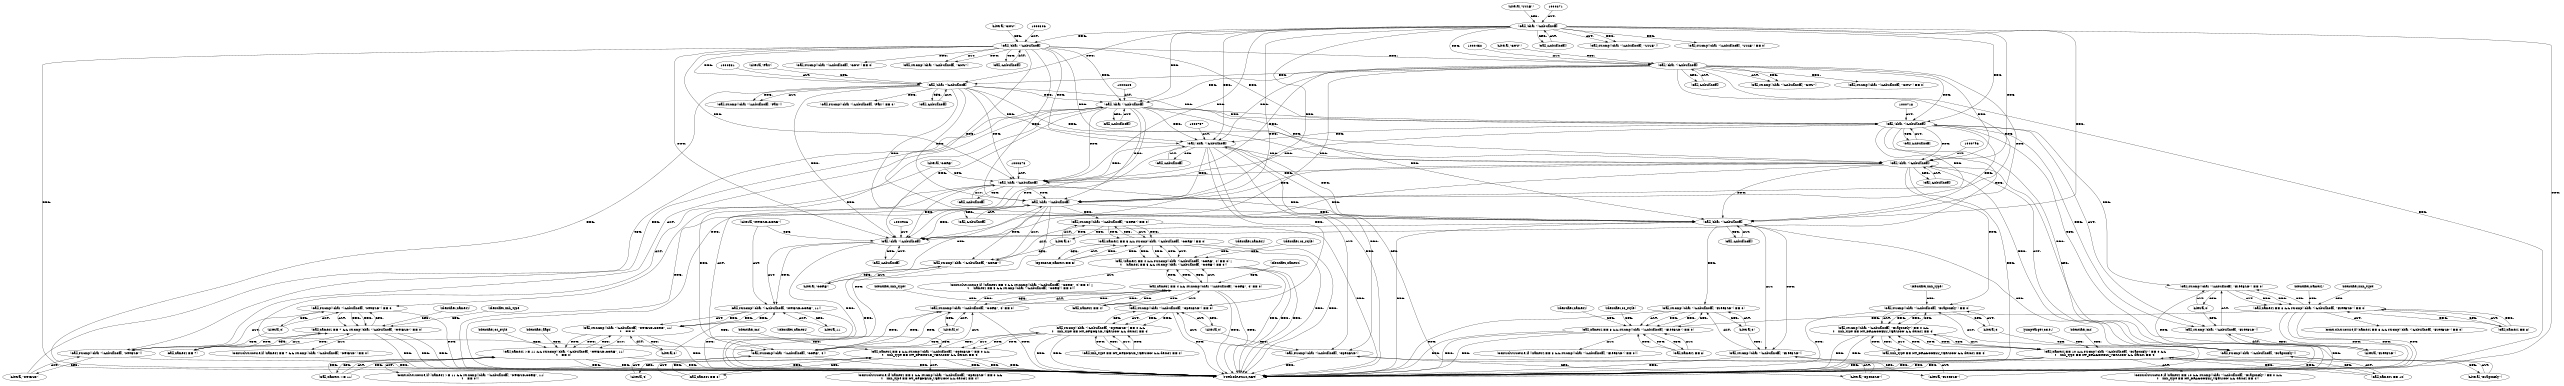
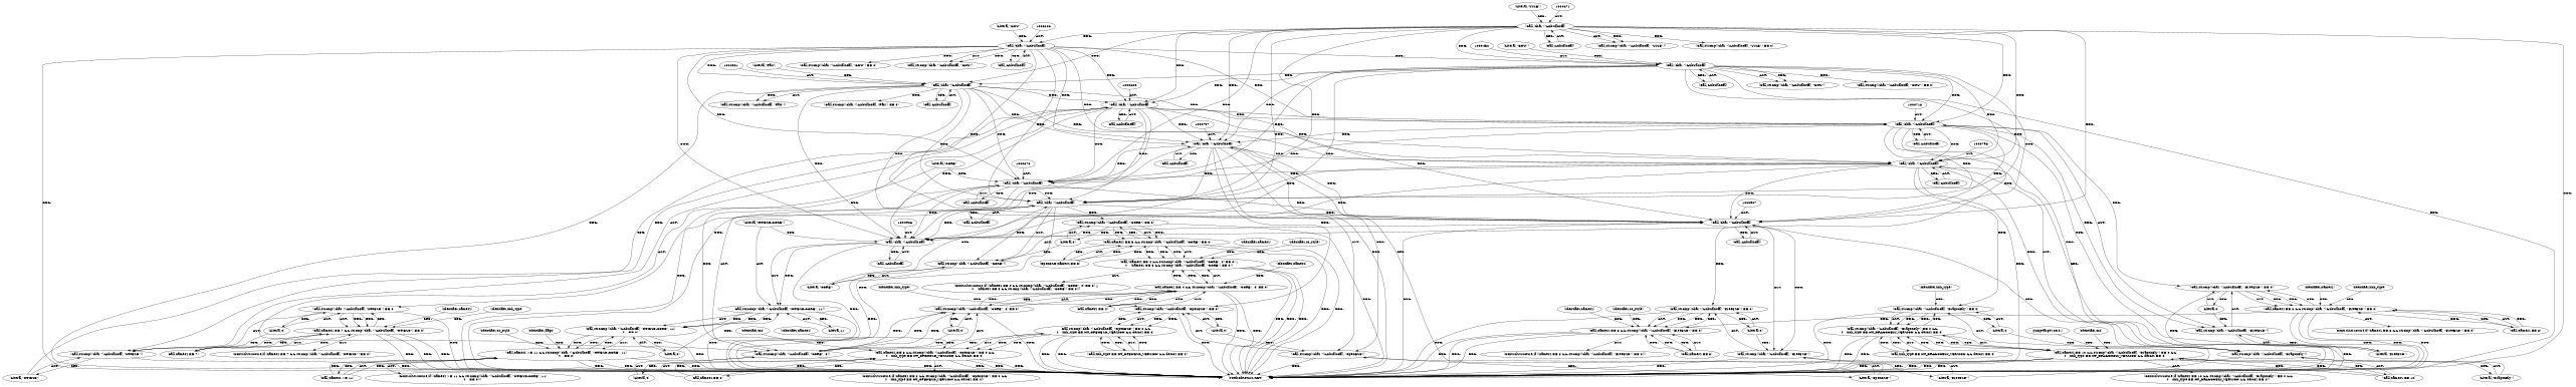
  digraph {
    fontname="DejaVu Serif"
    node [fontname="DejaVu Serif"]
    edge [fontname="DejaVu Serif"]
    n1 [label="(Call,(char *)&nbuf[noff])"]
    n2 [label="(Call,strcmp((char *)&nbuf[noff], \"NetBSD\") == 0)"]
    n3 [label="(Call,strcmp((char *)&nbuf[noff], \"NetBSD\"))"]
    n4 [label="(Call,(char *)&nbuf[noff])"]
    n5 [label="(Call,(char *)&nbuf[noff])"]
    n6 [label="(Call,(char *)&nbuf[noff])"]
    n7 [label="(Call,(char *)&nbuf[noff])"]
    n8 [label="(Call,(char *)&nbuf[noff])"]
    n9 [label="(Call,(char *)&nbuf[noff])"]
    n10 [label="(Call,(char *)&nbuf[noff])"]
    n11 [label="(MethodReturn,RET)"]
    n12 [label="(Call,&nbuf[noff])"]
    n13 [label="(Call,namesz == 7 && strcmp((char *)&nbuf[noff], \"NetBSD\") == 0)"]
    n14 [label="(Literal,0)"]
    n15 [label="(Literal,\"NetBSD\")"]
    n16 [label="(Call,strcmp((char *)&nbuf[noff], \"FreeBSD\") == 0)"]
    n17 [label="(Call,strcmp((char *)&nbuf[noff], \"FreeBSD\"))"]
    n18 [label="(Call,&nbuf[noff])"]
    n19 [label="(Call,strcmp((char *)&nbuf[noff], \"OpenBSD\") == 0)"]
    n20 [label="(Call,strcmp((char *)&nbuf[noff], \"OpenBSD\"))"]
    n21 [label="(Call,&nbuf[noff])"]
    n22 [label="(Call,strcmp((char *)&nbuf[noff], \"DragonFly\") == 0)"]
    n23 [label="(Call,strcmp((char *)&nbuf[noff], \"DragonFly\"))"]
    n24 [label="(Call,&nbuf[noff])"]
    n25 [label="(Call,strncmp((char *)&nbuf[noff], \"CORE\", 4))"]
    n26 [label="(Call,&nbuf[noff])"]
    n27 [label="(Call,strcmp((char *)&nbuf[noff], \"CORE\") == 0)"]
    n28 [label="(Call,strcmp((char *)&nbuf[noff], \"CORE\"))"]
    n29 [label="(Call,&nbuf[noff])"]
    n30 [label="(Call,strcmp((char *)&nbuf[noff], \"FreeBSD\") == 0)"]
    n31 [label="(Call,strcmp((char *)&nbuf[noff], \"FreeBSD\"))"]
    n32 [label="(Call,&nbuf[noff])"]
    n33 [label="(Call,strncmp((char *)&nbuf[noff], \"NetBSD-CORE\", 11))"]
    n34 [label="(Call,&nbuf[noff])"]
    n35 [label="(Call,(char *)&nbuf[noff])"]
    n36 [label="(Call,(char *)&nbuf[noff])"]
    n37 [label="(Call,(char *)&nbuf[noff])"]
    n38 [label="(Call,strcmp((char *)&nbuf[noff], \"GNU\") == 0)"]
    n39 [label="(Call,strcmp((char *)&nbuf[noff], \"GNU\"))"]
    n40 [label="(Call,&nbuf[noff])"]
    n41 [label="(Call,strcmp((char *)&nbuf[noff], \"GNU\") == 0)"]
    n42 [label="(Call,strcmp((char *)&nbuf[noff], \"GNU\"))"]
    n43 [label="(Call,&nbuf[noff])"]
    n44 [label="(Call,&nbuf[noff])"]
    n45 [label="(Call,strcmp((char *)&nbuf[noff], \"PaX\"))"]
    n46 [label="(Call,strcmp((char *)&nbuf[noff], \"PaX\") == 0)"]
    n47 [label="(Call,(char *)&nbuf[noff])"]
    n48 [label="(Call,&nbuf[noff])"]
    n49 [label="(Call,strcmp((char *)&nbuf[noff], \"SuSE\"))"]
    n50 [label="(Call,strcmp((char *)&nbuf[noff], \"SuSE\") == 0)"]
    n51 [label="(Call,namesz == 7)"]
    n52 [label="(ControlStructure,if (namesz == 7 && strcmp((char *)&nbuf[noff], \"NetBSD\") == 0))"]
    n53 [label="(Call,namesz == 8 && strcmp((char *)&nbuf[noff], \"FreeBSD\") == 0)"]
    n54 [label="(Literal,0)"]
    n55 [label="(Literal,\"FreeBSD\")"]
    n56 [label="(Call,namesz == 8 && strcmp((char *)&nbuf[noff], \"FreeBSD\") == 0)"]
    n57 [label="(ControlStructure,if (namesz == 8 && strcmp((char *)&nbuf[noff], \"FreeBSD\") == 0))"]
    n58 [label="(Call,namesz == 8)"]
    n59 [label="(ControlStructure,if ((namesz == 8 && strcmp((char *)&nbuf[noff], \"FreeBSD\") == 0)))"]
    n60 [label="(Call,namesz == 8)"]
    n61 [label="(Literal,0)"]
    n62 [label="(Call,strcmp((char *)&nbuf[noff], \"OpenBSD\") == 0 &&\n\t    xnh_type == NT_OPENBSD_VERSION && descsz == 4)"]
    n63 [label="(Literal,0)"]
    n64 [label="(Literal,\"OpenBSD\")"]
    n65 [label="(Call,namesz == 8 && strcmp((char *)&nbuf[noff], \"OpenBSD\") == 0 &&\n\t    xnh_type == NT_OPENBSD_VERSION && descsz == 4)"]
    n66 [label="(Call,xnh_type == NT_OPENBSD_VERSION && descsz == 4)"]
    n67 [label="(ControlStructure,if (namesz == 8 && strcmp((char *)&nbuf[noff], \"OpenBSD\") == 0 &&\n\t    xnh_type == NT_OPENBSD_VERSION && descsz == 4))"]
    n68 [label="(Call,namesz == 8)"]
    n69 [label="(Call,strcmp((char *)&nbuf[noff], \"DragonFly\") == 0 &&\n\t    xnh_type == NT_DRAGONFLY_VERSION && descsz == 4)"]
    n70 [label="(Literal,0)"]
    n71 [label="(Literal,\"DragonFly\")"]
    n72 [label="(Call,namesz == 10 && strcmp((char *)&nbuf[noff], \"DragonFly\") == 0 &&\n\t    xnh_type == NT_DRAGONFLY_VERSION && descsz == 4)"]
    n73 [label="(Call,xnh_type == NT_DRAGONFLY_VERSION && descsz == 4)"]
    n74 [label="(Call,namesz == 10)"]
    n75 [label="(ControlStructure,if (namesz == 10 && strcmp((char *)&nbuf[noff], \"DragonFly\") == 0 &&\n\t    xnh_type == NT_DRAGONFLY_VERSION && descsz == 4))"]
    n76 [label="(Call,strncmp((char *)&nbuf[noff], \"CORE\", 4) == 0)"]
    n77 [label="(Literal,4)"]
    n78 [label="(Call,namesz == 4 && strncmp((char *)&nbuf[noff], \"CORE\", 4) == 0)"]
    n79 [label="(Literal,0)"]
    n80 [label="(Call,(namesz == 4 && strncmp((char *)&nbuf[noff], \"CORE\", 4) == 0) ||\n\t    (namesz == 5 && strcmp((char *)&nbuf[noff], \"CORE\") == 0))"]
    n81 [label="(Call,namesz == 4)"]
    n82 [label="(Call,namesz == 5 && strcmp((char *)&nbuf[noff], \"CORE\") == 0)"]
    n83 [label="(ControlStructure,if ((namesz == 4 && strncmp((char *)&nbuf[noff], \"CORE\", 4) == 0) ||\n\t    (namesz == 5 && strcmp((char *)&nbuf[noff], \"CORE\") == 0)))"]
    n84 [label="(OpenBSD,namesz == 5)"]
    n85 [label="(Literal,0)"]
    n86 [label="(Literal,\"CORE\")"]
    n87 [label="(Literal,\"FreeBSD\")"]
    n88 [label="(Call,strncmp((char *)&nbuf[noff], \"NetBSD-CORE\", 11)\n\t    == 0)"]
    n89 [label="(Literal,11)"]
    n90 [label="(Call,namesz >= 11 && strncmp((char *)&nbuf[noff], \"NetBSD-CORE\", 11)\n\t    == 0)"]
    n91 [label="(Literal,0)"]
    n92 [label="(Call,namesz >= 11)"]
    n93 [label="(ControlStructure,if ((namesz >= 11 && strncmp((char *)&nbuf[noff], \"NetBSD-CORE\", 11)\n\t    == 0)))"]
    n94 [label="(Identifier,namesz)"]
    n95 [label="(Identifier,namesz)"]
    n96 [label="(Literal,\"SuSE\")"]
    n97 [label="(Identifier,namesz)"]
    n98 [label="(Identifier,namesz)"]
    n99 [label="(Identifier,xnh_type)"]
    n100 [label="(JumpTarget,core:)"]
    n101 [label="(Identifier,os_style)"]
    n102 [label="(Identifier,xnh_type)"]
    n103 [label="(Identifier,os_style)"]
    n104 [label="(Literal,\"PaX\")"]
    n105 [label="(Identifier,ms)"]
    n106 [label="(Identifier,namesz)"]
    n107 [label="(Literal,\"GNU\")"]
    n108 [label="(Identifier,xnh_type)"]
    n109 [label="(Literal,\"GNU\")"]
    n110 [label="(Literal,\"CORE\")"]
    n111 [label="(Identifier,xnh_type)"]
    n112 [label="(Literal,\"NetBSD-CORE\")"]
    n113 [label="(Identifier,ms)"]
    n114 [label="(Identifier,namesz)"]
    n115 [label="(Identifier,flags)"]
    n116 [label="(Identifier,os_style)"]
    1000625
    1000306
    1000271
    1000452
    1000531
    1000718
    1000757
    1000796
    1000873
+   1000907
    1000926
    n1 -> n2 [label="DDG: "]
    n1 -> n3 [label="AST: "]
    n1 -> n3 [label="DDG: "]
    n1 -> n4 [label="DDG: "]
    n1 -> n5 [label="DDG: "]
    n1 -> n6 [label="DDG: "]
    n1 -> n7 [label="DDG: "]
    n1 -> n8 [label="DDG: "]
    n1 -> n9 [label="DDG: "]
    n1 -> n10 [label="DDG: "]
    n1 -> n11 [label="DDG: "]
    n1 -> n12 [label="CFG: "]
    n2 -> n11 [label="DDG: "]
    n2 -> n13 [label="AST: "]
    n2 -> n13 [label="DDG: "]
    n2 -> n13 [label="DDG: "]
    n2 -> n14 [label="CFG: "]
    n3 -> n2 [label="AST: "]
    n3 -> n11 [label="DDG: "]
    n3 -> n15 [label="CFG: "]
    n4 -> n5 [label="DDG: "]
    n4 -> n6 [label="DDG: "]
    n4 -> n7 [label="DDG: "]
    n4 -> n8 [label="DDG: "]
    n4 -> n9 [label="DDG: "]
    n4 -> n10 [label="DDG: "]
    n4 -> n11 [label="DDG: "]
    n4 -> n16 [label="DDG: "]
    n4 -> n17 [label="AST: "]
    n4 -> n17 [label="DDG: "]
    n4 -> n18 [label="CFG: "]
    n5 -> n6 [label="DDG: "]
    n5 -> n7 [label="DDG: "]
    n5 -> n8 [label="DDG: "]
    n5 -> n9 [label="DDG: "]
    n5 -> n10 [label="DDG: "]
    n5 -> n11 [label="DDG: "]
    n5 -> n19 [label="DDG: "]
    n5 -> n20 [label="AST: "]
    n5 -> n20 [label="DDG: "]
    n5 -> n21 [label="CFG: "]
    n6 -> n7 [label="DDG: "]
    n6 -> n8 [label="DDG: "]
    n6 -> n9 [label="DDG: "]
    n6 -> n10 [label="DDG: "]
    n6 -> n11 [label="DDG: "]
    n6 -> n22 [label="DDG: "]
    n6 -> n23 [label="AST: "]
    n6 -> n23 [label="DDG: "]
    n6 -> n24 [label="CFG: "]
    n7 -> n8 [label="DDG: "]
    n7 -> n9 [label="DDG: "]
    n7 -> n10 [label="DDG: "]
    n7 -> n11 [label="DDG: "]
    n7 -> n25 [label="AST: "]
    n7 -> n25 [label="DDG: "]
    n7 -> n26 [label="CFG: "]
    n8 -> n9 [label="DDG: "]
    n8 -> n10 [label="DDG: "]
    n8 -> n11 [label="DDG: "]
    n8 -> n27 [label="DDG: "]
    n8 -> n28 [label="AST: "]
    n8 -> n28 [label="DDG: "]
    n8 -> n29 [label="CFG: "]
    n9 -> n10 [label="DDG: "]
    n9 -> n11 [label="DDG: "]
    n9 -> n30 [label="DDG: "]
    n9 -> n31 [label="AST: "]
    n9 -> n31 [label="DDG: "]
    n9 -> n32 [label="CFG: "]
    n10 -> n11 [label="DDG: "]
    n10 -> n33 [label="AST: "]
    n10 -> n33 [label="DDG: "]
    n10 -> n34 [label="CFG: "]
    n12 -> n1 [label="AST: "]
    n13 -> n2 [label="CFG: "]
    n13 -> n11 [label="DDG: "]
    n13 -> n11 [label="DDG: "]
    n13 -> n11 [label="DDG: "]
    n13 -> n51 [label="CFG: "]
    n13 -> n52 [label="AST: "]
    n14 -> n2 [label="AST: "]
    n14 -> n3 [label="CFG: "]
    n15 -> n1 [label="CFG: "]
    n15 -> n3 [label="AST: "]
    n16 -> n11 [label="DDG: "]
    n16 -> n53 [label="AST: "]
    n16 -> n53 [label="DDG: "]
    n16 -> n53 [label="DDG: "]
    n16 -> n54 [label="CFG: "]
    n17 -> n11 [label="DDG: "]
    n17 -> n16 [label="AST: "]
    n17 -> n55 [label="CFG: "]
    n18 -> n4 [label="AST: "]
    n19 -> n11 [label="DDG: "]
    n19 -> n62 [label="AST: "]
    n19 -> n62 [label="DDG: "]
    n19 -> n62 [label="DDG: "]
    n19 -> n63 [label="CFG: "]
    n20 -> n11 [label="DDG: "]
    n20 -> n19 [label="AST: "]
    n20 -> n64 [label="CFG: "]
    n21 -> n5 [label="AST: "]
    n22 -> n11 [label="DDG: "]
    n22 -> n69 [label="AST: "]
    n22 -> n69 [label="DDG: "]
    n22 -> n69 [label="DDG: "]
    n22 -> n70 [label="CFG: "]
    n23 -> n11 [label="DDG: "]
    n23 -> n22 [label="AST: "]
    n23 -> n71 [label="CFG: "]
    n24 -> n6 [label="AST: "]
    n25 -> n11 [label="DDG: "]
    n25 -> n76 [label="AST: "]
    n25 -> n76 [label="DDG: "]
    n25 -> n76 [label="DDG: "]
    n25 -> n76 [label="DDG: "]
    n25 -> n77 [label="CFG: "]
    n26 -> n7 [label="AST: "]
    n27 -> n11 [label="DDG: "]
    n27 -> n82 [label="AST: "]
    n27 -> n82 [label="DDG: "]
    n27 -> n82 [label="DDG: "]
    n27 -> n85 [label="CFG: "]
    n28 -> n11 [label="DDG: "]
    n28 -> n27 [label="AST: "]
    n28 -> n86 [label="CFG: "]
    n29 -> n8 [label="AST: "]
    n30 -> n11 [label="DDG: "]
    n30 -> n56 [label="AST: "]
    n30 -> n56 [label="DDG: "]
    n30 -> n56 [label="DDG: "]
    n30 -> n61 [label="CFG: "]
    n31 -> n11 [label="DDG: "]
    n31 -> n30 [label="AST: "]
    n31 -> n87 [label="CFG: "]
    n32 -> n9 [label="AST: "]
    n33 -> n11 [label="DDG: "]
    n33 -> n88 [label="AST: "]
    n33 -> n88 [label="DDG: "]
    n33 -> n88 [label="DDG: "]
    n33 -> n88 [label="DDG: "]
    n33 -> n89 [label="CFG: "]
    n34 -> n10 [label="AST: "]
    n35 -> n1 [label="DDG: "]
    n35 -> n4 [label="DDG: "]
    n35 -> n5 [label="DDG: "]
    n35 -> n6 [label="DDG: "]
    n35 -> n7 [label="DDG: "]
    n35 -> n8 [label="DDG: "]
    n35 -> n9 [label="DDG: "]
    n35 -> n10 [label="DDG: "]
    n35 -> n11 [label="DDG: "]
    n35 -> n36 [label="DDG: "]
    n35 -> n37 [label="DDG: "]
    n35 -> n38 [label="DDG: "]
    n35 -> n39 [label="AST: "]
    n35 -> n39 [label="DDG: "]
    n35 -> n40 [label="CFG: "]
    n36 -> n1 [label="DDG: "]
    n36 -> n4 [label="DDG: "]
    n36 -> n5 [label="DDG: "]
    n36 -> n6 [label="DDG: "]
    n36 -> n7 [label="DDG: "]
    n36 -> n8 [label="DDG: "]
    n36 -> n9 [label="DDG: "]
    n36 -> n10 [label="DDG: "]
    n36 -> n11 [label="DDG: "]
    n36 -> n37 [label="DDG: "]
    n36 -> n41 [label="DDG: "]
    n36 -> n42 [label="AST: "]
    n36 -> n42 [label="DDG: "]
    n36 -> n43 [label="CFG: "]
    n37 -> n1 [label="DDG: "]
    n37 -> n4 [label="DDG: "]
    n37 -> n5 [label="DDG: "]
    n37 -> n6 [label="DDG: "]
    n37 -> n7 [label="DDG: "]
    n37 -> n8 [label="DDG: "]
    n37 -> n9 [label="DDG: "]
    n37 -> n10 [label="DDG: "]
    n37 -> n11 [label="DDG: "]
    n37 -> n44 [label="CFG: "]
    n37 -> n45 [label="AST: "]
    n37 -> n45 [label="DDG: "]
    n37 -> n46 [label="DDG: "]
    n40 -> n35 [label="AST: "]
    n43 -> n36 [label="AST: "]
    n44 -> n37 [label="AST: "]
    n47 -> n1 [label="DDG: "]
    n47 -> n4 [label="DDG: "]
    n47 -> n5 [label="DDG: "]
    n47 -> n6 [label="DDG: "]
    n47 -> n7 [label="DDG: "]
    n47 -> n8 [label="DDG: "]
    n47 -> n9 [label="DDG: "]
    n47 -> n10 [label="DDG: "]
    n47 -> n11 [label="DDG: "]
    n47 -> n35 [label="DDG: "]
    n47 -> n36 [label="DDG: "]
    n47 -> n37 [label="DDG: "]
    n47 -> n48 [label="CFG: "]
    n47 -> n49 [label="AST: "]
    n47 -> n49 [label="DDG: "]
    n47 -> n50 [label="DDG: "]
    n48 -> n47 [label="AST: "]
    n51 -> n13 [label="AST: "]
    n51 -> n13 [label="DDG: "]
    n51 -> n13 [label="DDG: "]
    n53 -> n11 [label="DDG: "]
    n53 -> n11 [label="DDG: "]
    n53 -> n11 [label="DDG: "]
    n53 -> n16 [label="CFG: "]
    n53 -> n56 [label="DDG: "]
    n53 -> n57 [label="AST: "]
    n53 -> n58 [label="CFG: "]
    n54 -> n16 [label="AST: "]
    n54 -> n17 [label="CFG: "]
    n55 -> n4 [label="CFG: "]
    n55 -> n17 [label="AST: "]
    n56 -> n11 [label="DDG: "]
    n56 -> n11 [label="DDG: "]
    n56 -> n11 [label="DDG: "]
    n56 -> n30 [label="CFG: "]
    n56 -> n59 [label="AST: "]
    n56 -> n60 [label="CFG: "]
    n58 -> n53 [label="AST: "]
    n58 -> n53 [label="DDG: "]
    n58 -> n53 [label="DDG: "]
    n60 -> n56 [label="AST: "]
    n60 -> n56 [label="DDG: "]
    n60 -> n56 [label="DDG: "]
    n61 -> n30 [label="AST: "]
    n61 -> n31 [label="CFG: "]
    n62 -> n11 [label="DDG: "]
    n62 -> n11 [label="DDG: "]
    n62 -> n19 [label="CFG: "]
    n62 -> n65 [label="AST: "]
    n62 -> n65 [label="DDG: "]
    n62 -> n65 [label="DDG: "]
    n62 -> n66 [label="CFG: "]
    n63 -> n19 [label="AST: "]
    n63 -> n20 [label="CFG: "]
    n64 -> n5 [label="CFG: "]
    n64 -> n20 [label="AST: "]
    n65 -> n11 [label="DDG: "]
    n65 -> n11 [label="DDG: "]
    n65 -> n11 [label="DDG: "]
    n65 -> n62 [label="CFG: "]
    n65 -> n67 [label="AST: "]
    n65 -> n68 [label="CFG: "]
    n66 -> n62 [label="AST: "]
    n66 -> n62 [label="DDG: "]
    n66 -> n62 [label="DDG: "]
    n68 -> n65 [label="AST: "]
    n68 -> n65 [label="DDG: "]
    n68 -> n65 [label="DDG: "]
    n69 -> n11 [label="DDG: "]
    n69 -> n11 [label="DDG: "]
    n69 -> n22 [label="CFG: "]
    n69 -> n72 [label="AST: "]
    n69 -> n72 [label="DDG: "]
    n69 -> n72 [label="DDG: "]
    n69 -> n73 [label="CFG: "]
    n70 -> n22 [label="AST: "]
    n70 -> n23 [label="CFG: "]
    n71 -> n6 [label="CFG: "]
    n71 -> n23 [label="AST: "]
    n72 -> n11 [label="DDG: "]
    n72 -> n11 [label="DDG: "]
    n72 -> n11 [label="DDG: "]
    n72 -> n69 [label="CFG: "]
    n72 -> n74 [label="CFG: "]
    n72 -> n75 [label="AST: "]
    n73 -> n69 [label="AST: "]
    n73 -> n69 [label="DDG: "]
    n73 -> n69 [label="DDG: "]
    n74 -> n72 [label="AST: "]
    n74 -> n72 [label="DDG: "]
    n74 -> n72 [label="DDG: "]
    n76 -> n11 [label="DDG: "]
    n76 -> n78 [label="AST: "]
    n76 -> n78 [label="DDG: "]
    n76 -> n78 [label="DDG: "]
    n76 -> n79 [label="CFG: "]
    n77 -> n25 [label="AST: "]
    n78 -> n11 [label="DDG: "]
    n78 -> n11 [label="DDG: "]
    n78 -> n76 [label="CFG: "]
    n78 -> n80 [label="AST: "]
    n78 -> n80 [label="DDG: "]
    n78 -> n80 [label="DDG: "]
    n78 -> n81 [label="CFG: "]
    n79 -> n25 [label="CFG: "]
    n79 -> n76 [label="AST: "]
    n80 -> n11 [label="DDG: "]
    n80 -> n11 [label="DDG: "]
    n80 -> n11 [label="DDG: "]
    n80 -> n78 [label="CFG: "]
    n80 -> n82 [label="CFG: "]
    n80 -> n83 [label="AST: "]
    n81 -> n78 [label="AST: "]
    n81 -> n78 [label="DDG: "]
    n81 -> n78 [label="DDG: "]
    n82 -> n11 [label="DDG: "]
    n82 -> n11 [label="DDG: "]
    n82 -> n27 [label="CFG: "]
    n82 -> n80 [label="AST: "]
    n82 -> n80 [label="DDG: "]
    n82 -> n80 [label="DDG: "]
    n82 -> n84 [label="CFG: "]
    n84 -> n82 [label="AST: "]
    n84 -> n82 [label="DDG: "]
    n84 -> n82 [label="DDG: "]
    n85 -> n27 [label="AST: "]
    n85 -> n28 [label="CFG: "]
    n86 -> n8 [label="CFG: "]
    n86 -> n28 [label="AST: "]
    n87 -> n9 [label="CFG: "]
    n87 -> n31 [label="AST: "]
    n88 -> n11 [label="DDG: "]
    n88 -> n90 [label="AST: "]
    n88 -> n90 [label="DDG: "]
    n88 -> n90 [label="DDG: "]
    n88 -> n91 [label="CFG: "]
    n89 -> n33 [label="AST: "]
    n90 -> n11 [label="DDG: "]
    n90 -> n11 [label="DDG: "]
    n90 -> n11 [label="DDG: "]
    n90 -> n88 [label="CFG: "]
    n90 -> n92 [label="CFG: "]
    n90 -> n93 [label="AST: "]
    n91 -> n33 [label="CFG: "]
    n91 -> n88 [label="AST: "]
    n92 -> n90 [label="AST: "]
    n92 -> n90 [label="DDG: "]
    n92 -> n90 [label="DDG: "]
    n94 -> n78 [label="CFG: "]
    n95 -> n80 [label="CFG: "]
    n96 -> n47 [label="CFG: "]
    n97 -> n53 [label="CFG: "]
    n98 -> n65 [label="CFG: "]
    n99 -> n22 [label="CFG: "]
    n100 -> n72 [label="CFG: "]
    n101 -> n56 [label="CFG: "]
    n102 -> n53 [label="CFG: "]
    n103 -> n90 [label="CFG: "]
    n104 -> n37 [label="CFG: "]
    n105 -> n65 [label="CFG: "]
    n106 -> n56 [label="CFG: "]
    n107 -> n36 [label="CFG: "]
    n108 -> n13 [label="CFG: "]
    n109 -> n35 [label="CFG: "]
    n110 -> n7 [label="CFG: "]
    n110 -> n25 [label="AST: "]
    n111 -> n19 [label="CFG: "]
    n112 -> n10 [label="CFG: "]
    n112 -> n33 [label="AST: "]
    n113 -> n72 [label="CFG: "]
    n114 -> n13 [label="CFG: "]
    n115 -> n90 [label="CFG: "]
    n116 -> n80 [label="CFG: "]
    1000625 -> n1 [label="AST: "]
    1000306 -> n35 [label="AST: "]
    1000271 -> n47 [label="AST: "]
    1000452 -> n36 [label="AST: "]
    1000531 -> n37 [label="AST: "]
    1000718 -> n4 [label="AST: "]
    1000757 -> n5 [label="AST: "]
    1000796 -> n6 [label="AST: "]
    1000873 -> n7 [label="AST: "]
+   1000907 -> n9 [label="AST: "]
    1000926 -> n10 [label="AST: "]
  }
